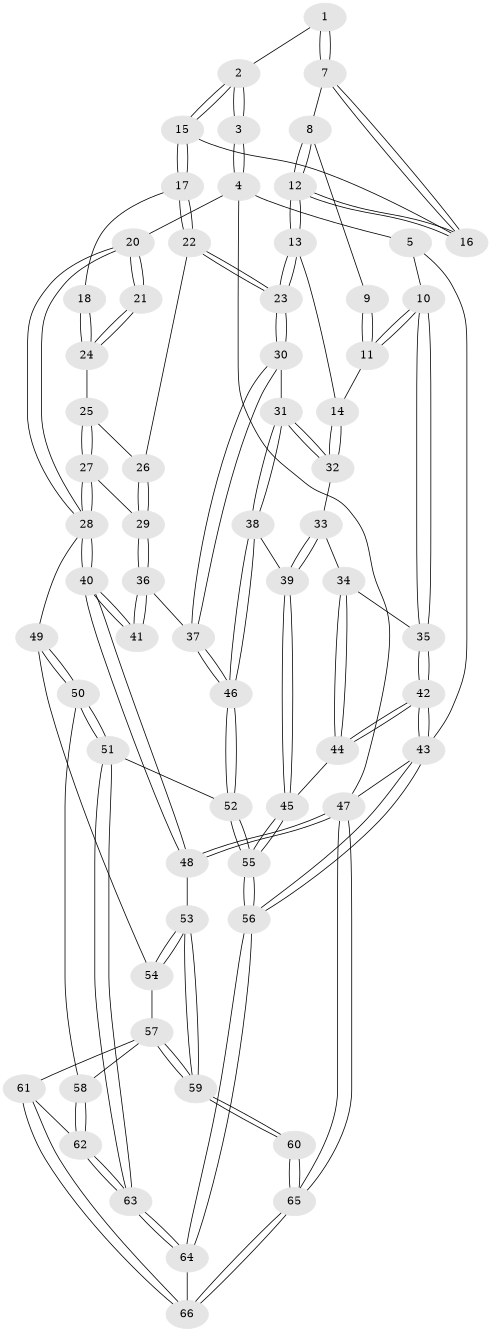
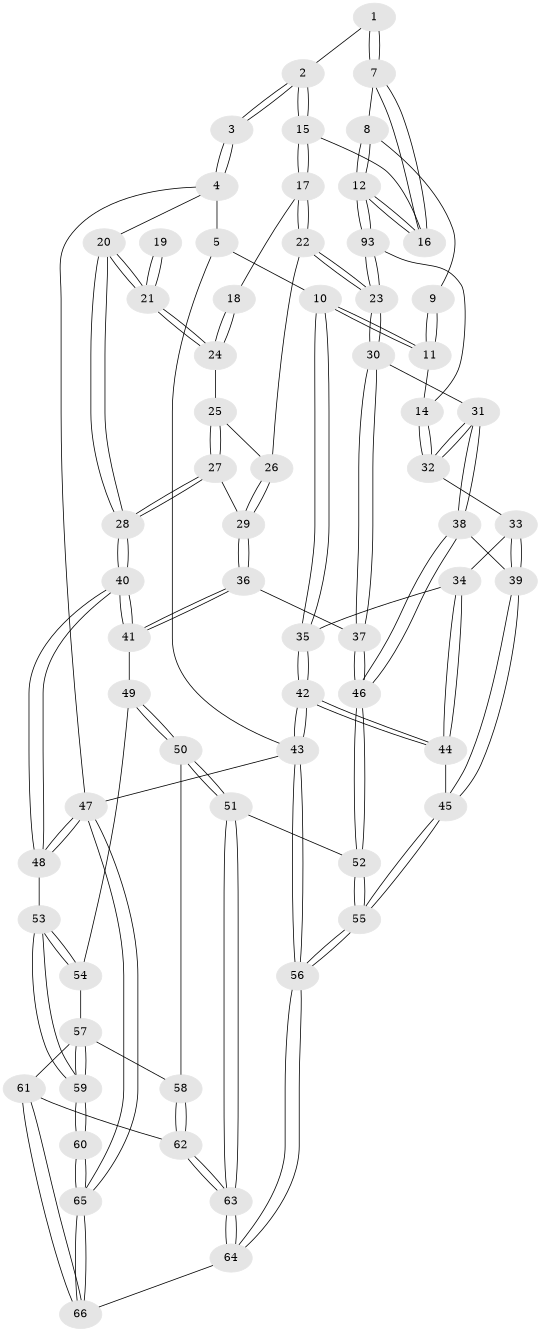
  graph {
    node [color=gray90 style=filled]
    1
    2
    7
    3
    15
    8
    16
    4
    17
    5
    20
    47
    10
    43
    21
    28
    48
    65
    11
    35
    56
    9
    12
-   13
+   13 [label=93]
    14
    42
    32
    23
    30
    33
    18
    22
    24
    26
+   19
    25
    40
    29
    31
    37
    27
    36
    41
    38
    46
    39
    34
    44
    45
    49
    52
    55
    53
    50
    54
    64
    66
    59
    51
    58
    57
    63
    62
    60
    61
    1 -- 2
    1 -- 7
    1 -- 7
    2 -- 3
    2 -- 3
    2 -- 15
    2 -- 15
    7 -- 8
    7 -- 16
    7 -- 16
    3 -- 4
    3 -- 4
    15 -- 16
    15 -- 17
    15 -- 17
    8 -- 9
    8 -- 12
    8 -- 12
    4 -- 5
    4 -- 20
    4 -- 47
    17 -- 18
    17 -- 22
    17 -- 22
    5 -- 10
    5 -- 43
    20 -- 21
    20 -- 21
    20 -- 28
    20 -- 28
    47 -- 48
    47 -- 48
    47 -- 65
    47 -- 65
    10 -- 11
    10 -- 11
    10 -- 35
    10 -- 35
    43 -- 47
    43 -- 56
    43 -- 56
    21 -- 24
    21 -- 24
    28 -- 40
    28 -- 40
    48 -- 53
    65 -- 66
    65 -- 66
    11 -- 14
    35 -- 42
    35 -- 42
    56 -- 64
    56 -- 64
    9 -- 11
    9 -- 11
    12 -- 16
    12 -- 16
    12 -- 13
    12 -- 13
    13 -- 14
    13 -- 23
    13 -- 23
    14 -- 32
    14 -- 32
    42 -- 43
    42 -- 43
    42 -- 44
    42 -- 44
    32 -- 33
    23 -- 30
    23 -- 30
    30 -- 31
    30 -- 37
    30 -- 37
    33 -- 39
    33 -- 39
    33 -- 34
    18 -- 24
    18 -- 24
    22 -- 23
    22 -- 23
    22 -- 26
    24 -- 25
    26 -- 29
    26 -- 29
+   19 -- 21
+   19 -- 21
    25 -- 26
    25 -- 27
    25 -- 27
    40 -- 48
    40 -- 48
    40 -- 41
    40 -- 41
    29 -- 36
    29 -- 36
    31 -- 32
    31 -- 32
    31 -- 38
    31 -- 38
    37 -- 46
    37 -- 46
    27 -- 28
    27 -- 28
    27 -- 29
    36 -- 37
    36 -- 41
    36 -- 41
-   28 -- 49
+   41 -- 49
    38 -- 46
    38 -- 46
    38 -- 39
    46 -- 52
    46 -- 52
    39 -- 45
    39 -- 45
    34 -- 35
    34 -- 44
    34 -- 44
    44 -- 45
    45 -- 55
    45 -- 55
    49 -- 50
    49 -- 50
    49 -- 54
    52 -- 55
    52 -- 55
    55 -- 56
    55 -- 56
    53 -- 54
    53 -- 54
    53 -- 59
    53 -- 59
    50 -- 51
    50 -- 51
    50 -- 58
    54 -- 57
    64 -- 66
    59 -- 60
    59 -- 60
    51 -- 52
    51 -- 63
    51 -- 63
    58 -- 62
    58 -- 62
    57 -- 59
    57 -- 59
    57 -- 58
    57 -- 61
    63 -- 64
    63 -- 64
    62 -- 63
    62 -- 63
    60 -- 65
    60 -- 65
    61 -- 66
    61 -- 66
    61 -- 62
  }
